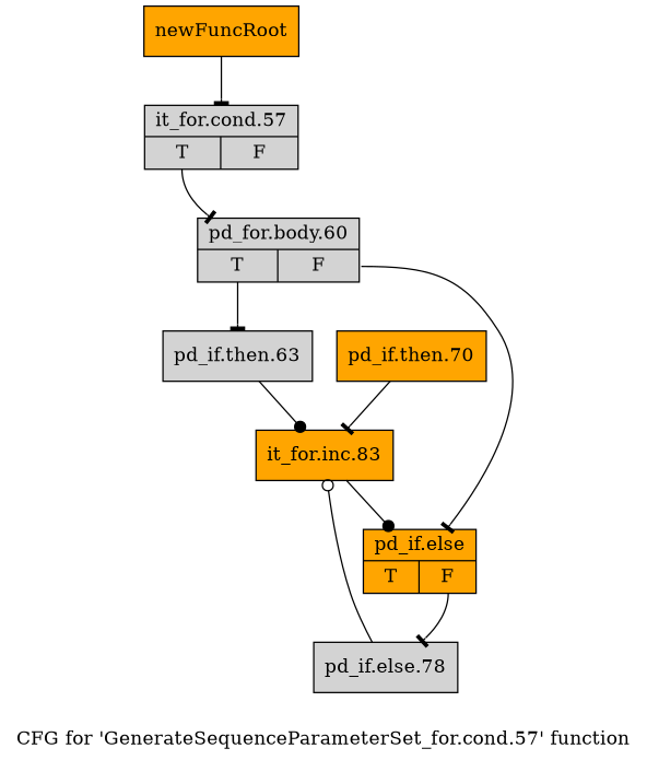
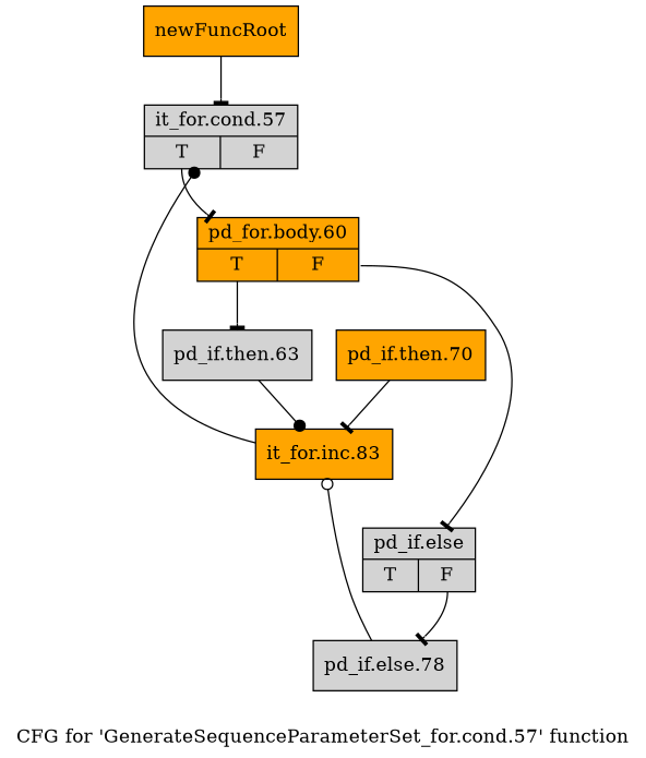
  digraph {
    label="CFG for 'GenerateSequenceParameterSet_for.cond.57' function"
    node [fillcolor=orange shape=record style=filled]
    edge [arrowhead=tee]
    n1 [label="{newFuncRoot}"]
    n2 [fillcolor=lightgrey label="{it_for.cond.57|{<s0>T|<s1>F}}"]
-   n3 [fillcolor=lightgrey label="{pd_for.body.60|{<s0>T|<s1>F}}"]
+   n3 [label="{pd_for.body.60|{<s0>T|<s1>F}}"]
    n4 [fillcolor=lightgrey label="{pd_if.then.63}"]
-   n5 [label="{pd_if.else|{<s0>T|<s1>F}}"]
+   n5 [fillcolor=lightgrey label="{pd_if.else|{<s0>T|<s1>F}}"]
    n6 [label="{it_for.inc.83}"]
    n7 [fillcolor=lightgrey label="{pd_if.else.78}"]
    n8 [label="{pd_if.then.70}"]
    n1 -> n2
    n2 -> n3 [tailport=s0]
    n3 -> n4 [tailport=s0]
    n3 -> n5 [tailport=s1]
    n4 -> n6 [arrowhead=dot]
    n5 -> n7 [tailport=s1]
-   n6 -> n5 [arrowhead=dot]
+   n6 -> n2 [arrowhead=dot]
    n7 -> n6 [arrowhead=odot]
    n8 -> n6
  }
